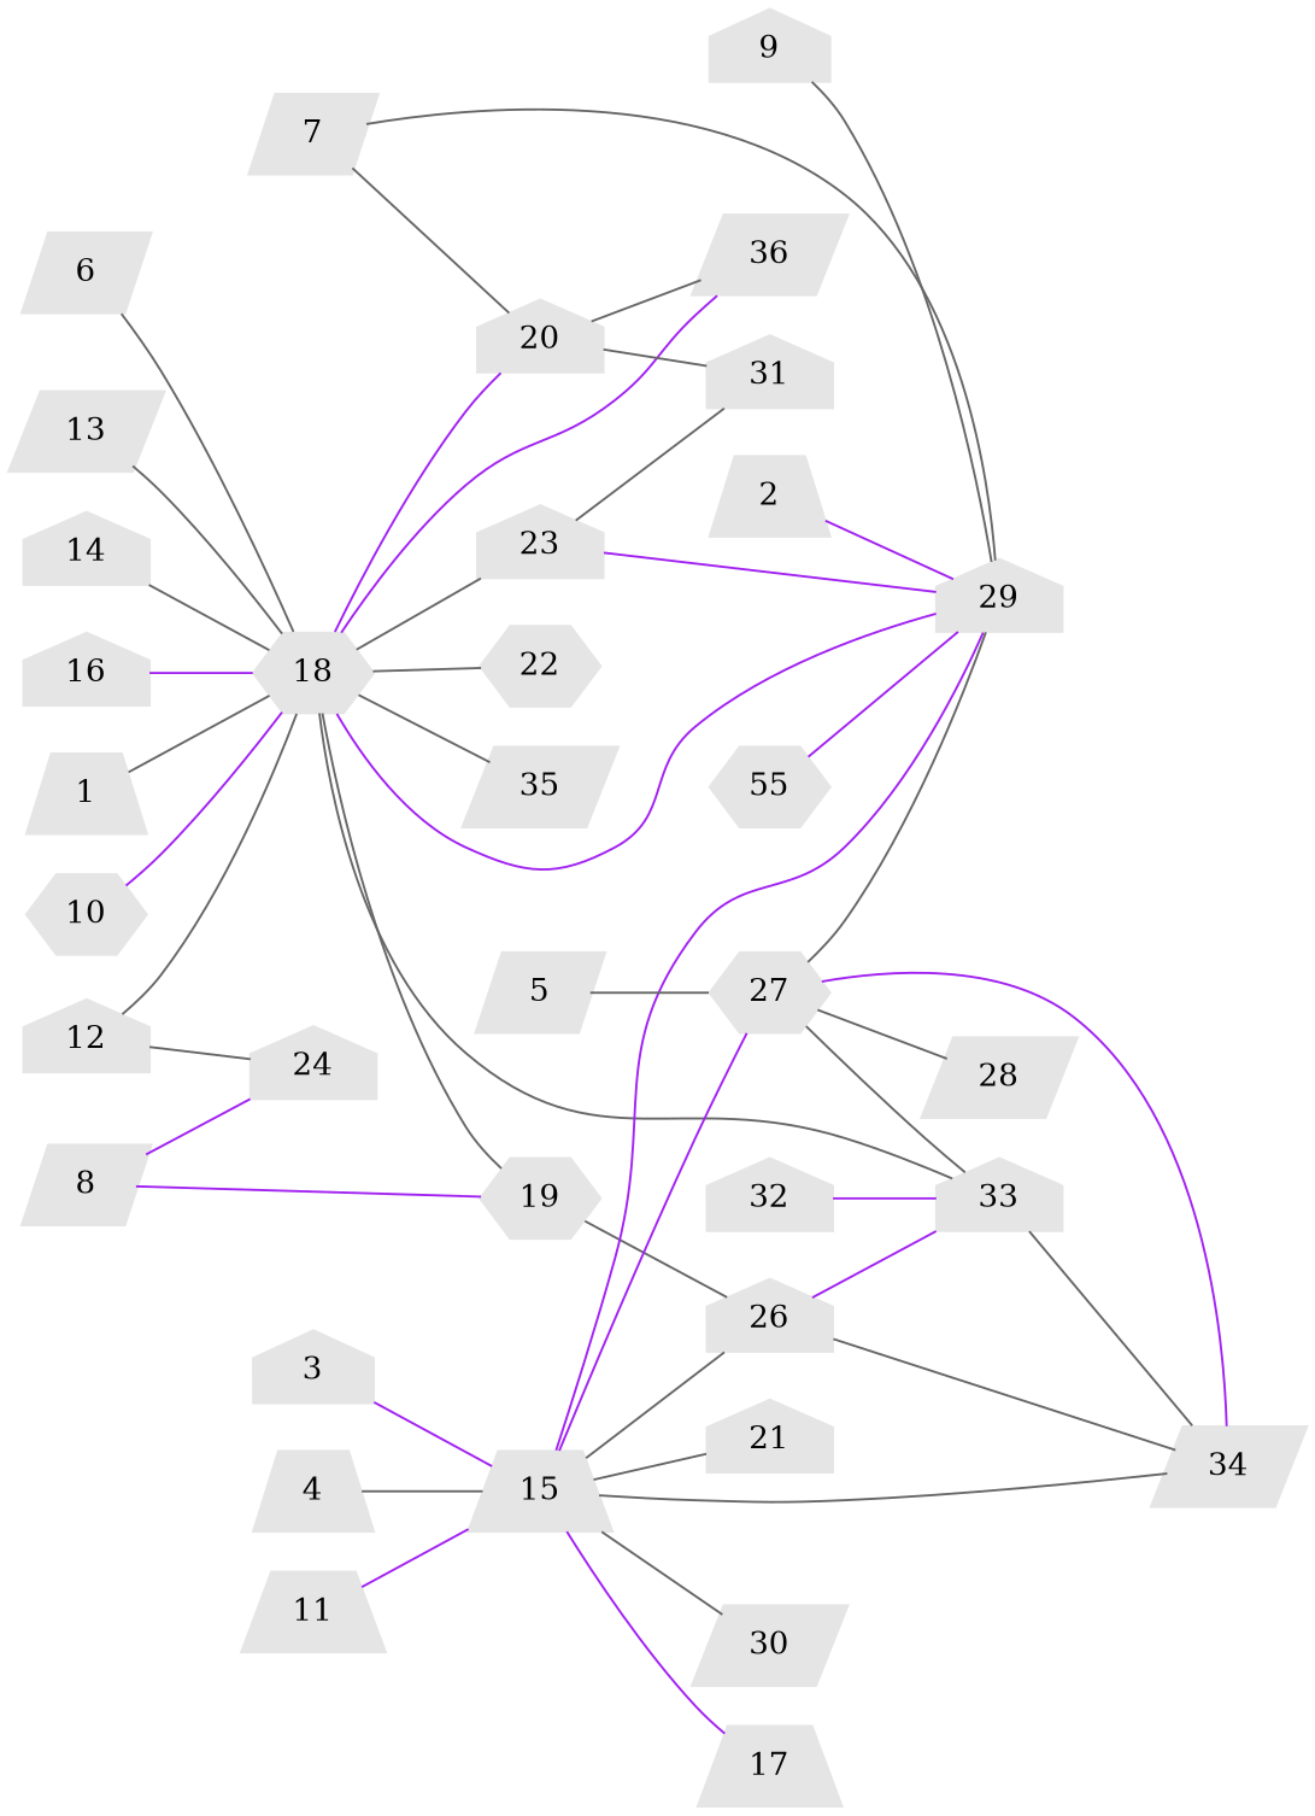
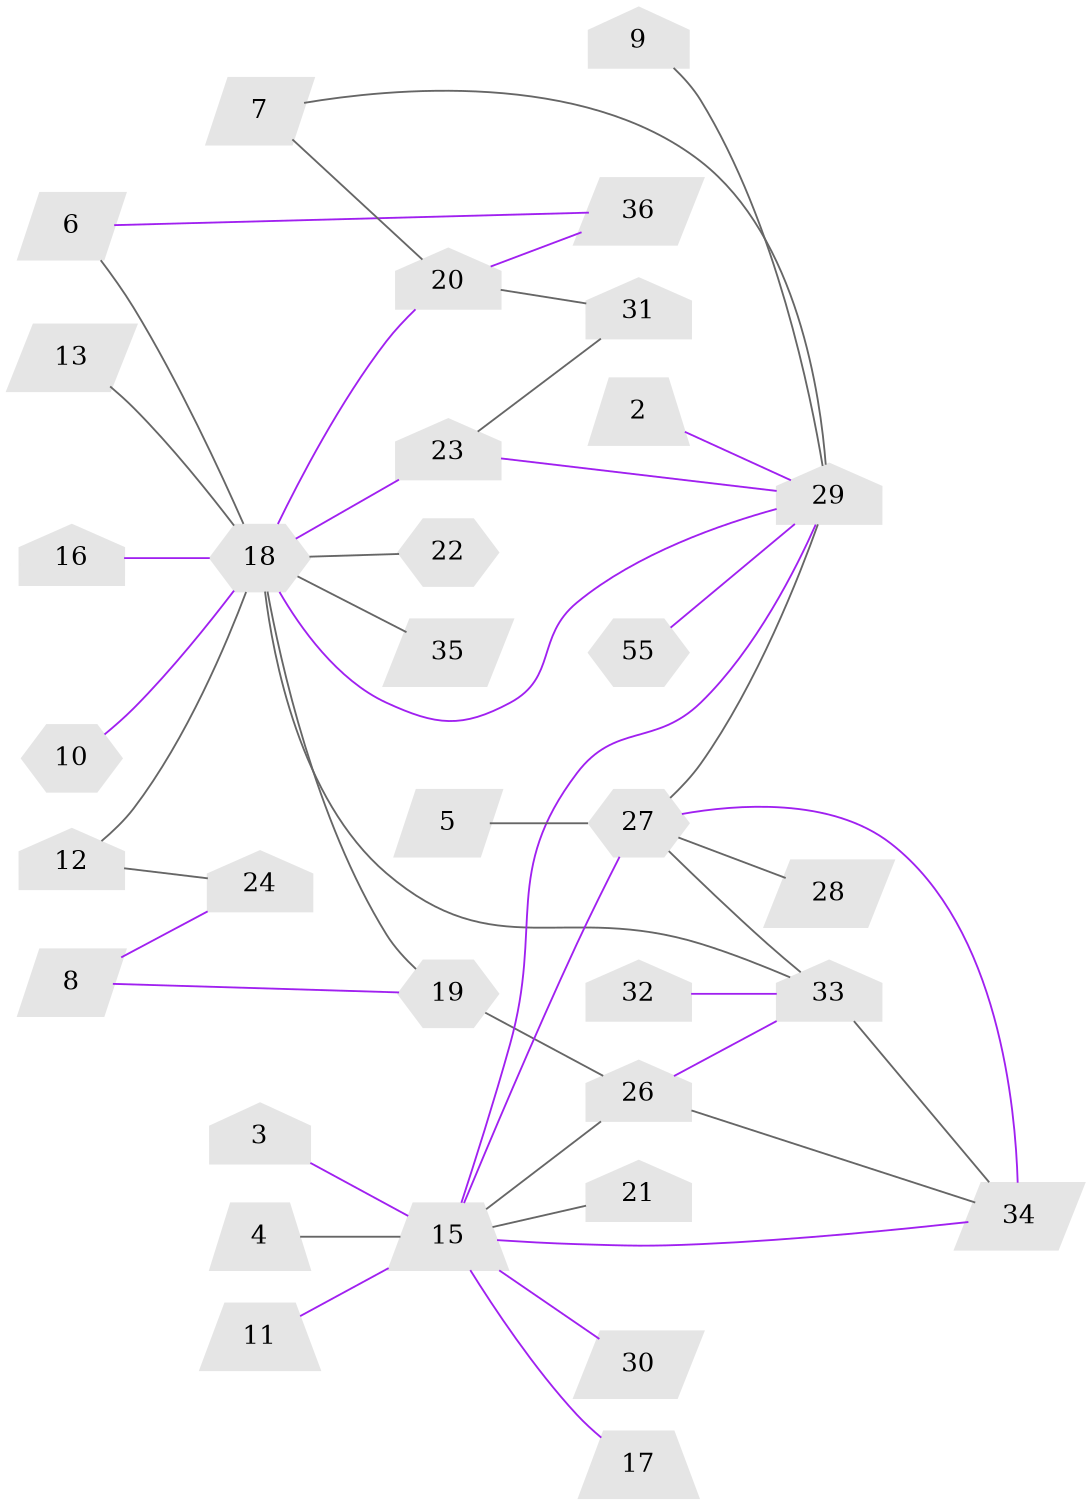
  graph {
    rankdir=LR
    node [color=gray90 shape=house style=filled]
    edge [color=gray40 weight=1.0]
-   1 [shape=trapezium]
    18 [shape=hexagon]
    29
    20
    19 [shape=hexagon]
    22 [shape=hexagon]
    23
    33
    35 [shape=parallelogram]
    36 [shape=parallelogram]
    2 [shape=trapezium]
    15 [shape=trapezium]
    3
    27 [shape=hexagon]
    17 [shape=trapezium]
    21
    26
    30 [shape=parallelogram]
    34 [shape=parallelogram]
    4 [shape=trapezium]
    5 [shape=parallelogram]
    28 [shape=parallelogram]
    6 [shape=parallelogram]
    7 [shape=parallelogram]
    31
    8 [shape=parallelogram]
    24
    9
    10 [shape=hexagon]
    11 [shape=trapezium]
    12
    13 [shape=parallelogram]
-   14
    16
    n35 [label=55 shape=hexagon]
    32
-   1 -- 18
    18 -- 29 [color=purple]
    18 -- 20 [color=purple weight=2.0]
    18 -- 19
    18 -- 22
-   18 -- 23
+   18 -- 23 [color=purple]
    18 -- 33 [weight=2.0]
    18 -- 35
-   18 -- 36 [color=purple]
-   20 -- 36
+   6 -- 36 [color=purple]
+   20 -- 36 [color=purple]
    20 -- 31 [weight=2.0]
    19 -- 26
    23 -- 29 [color=purple weight=2.0]
    23 -- 31
    33 -- 34
    2 -- 29 [color=purple]
    15 -- 29 [color=purple]
    15 -- 27 [color=purple weight=2.0]
    15 -- 17 [color=purple]
    15 -- 21
    15 -- 26
-   15 -- 30
-   15 -- 34 [weight=3.0]
+   15 -- 30 [color=purple]
+   15 -- 34 [color=purple weight=3.0]
    3 -- 15 [color=purple]
    27 -- 29
    27 -- 33
    27 -- 34 [color=purple]
    27 -- 28
    26 -- 33 [color=purple]
    26 -- 34
    4 -- 15
    5 -- 27
    6 -- 18
    7 -- 29
    7 -- 20
    8 -- 19 [color=purple]
    8 -- 24 [color=purple]
    9 -- 29
    10 -- 18 [color=purple]
    11 -- 15 [color=purple]
    12 -- 18
    12 -- 24
    13 -- 18
-   14 -- 18
    16 -- 18 [color=purple]
    n35 -- 29 [color=purple]
    32 -- 33 [color=purple]
  }
